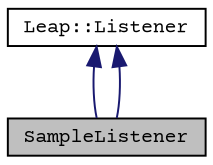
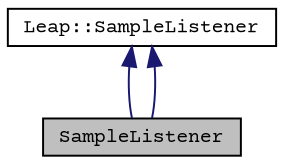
  digraph {
    fontname="Courier Prime"
    node [color=black fontname="Courier Prime" fontsize=10 shape=record style=filled]
    edge [color=midnightblue dir=back fontname="Courier Prime" fontsize=10 labelfontname=Helvetica labelfontsize=10 style=solid]
    n1 [fillcolor=grey75 fontcolor=black height=0.2 label=SampleListener width=0.4]
-   n2 [fillcolor=white height=0.2 label="Leap::Listener" width=0.4]
+   n2 [fillcolor=white height=0.2 label="Leap::SampleListener" width=0.4]
    n2 -> n1
    n2 -> n1
  }
